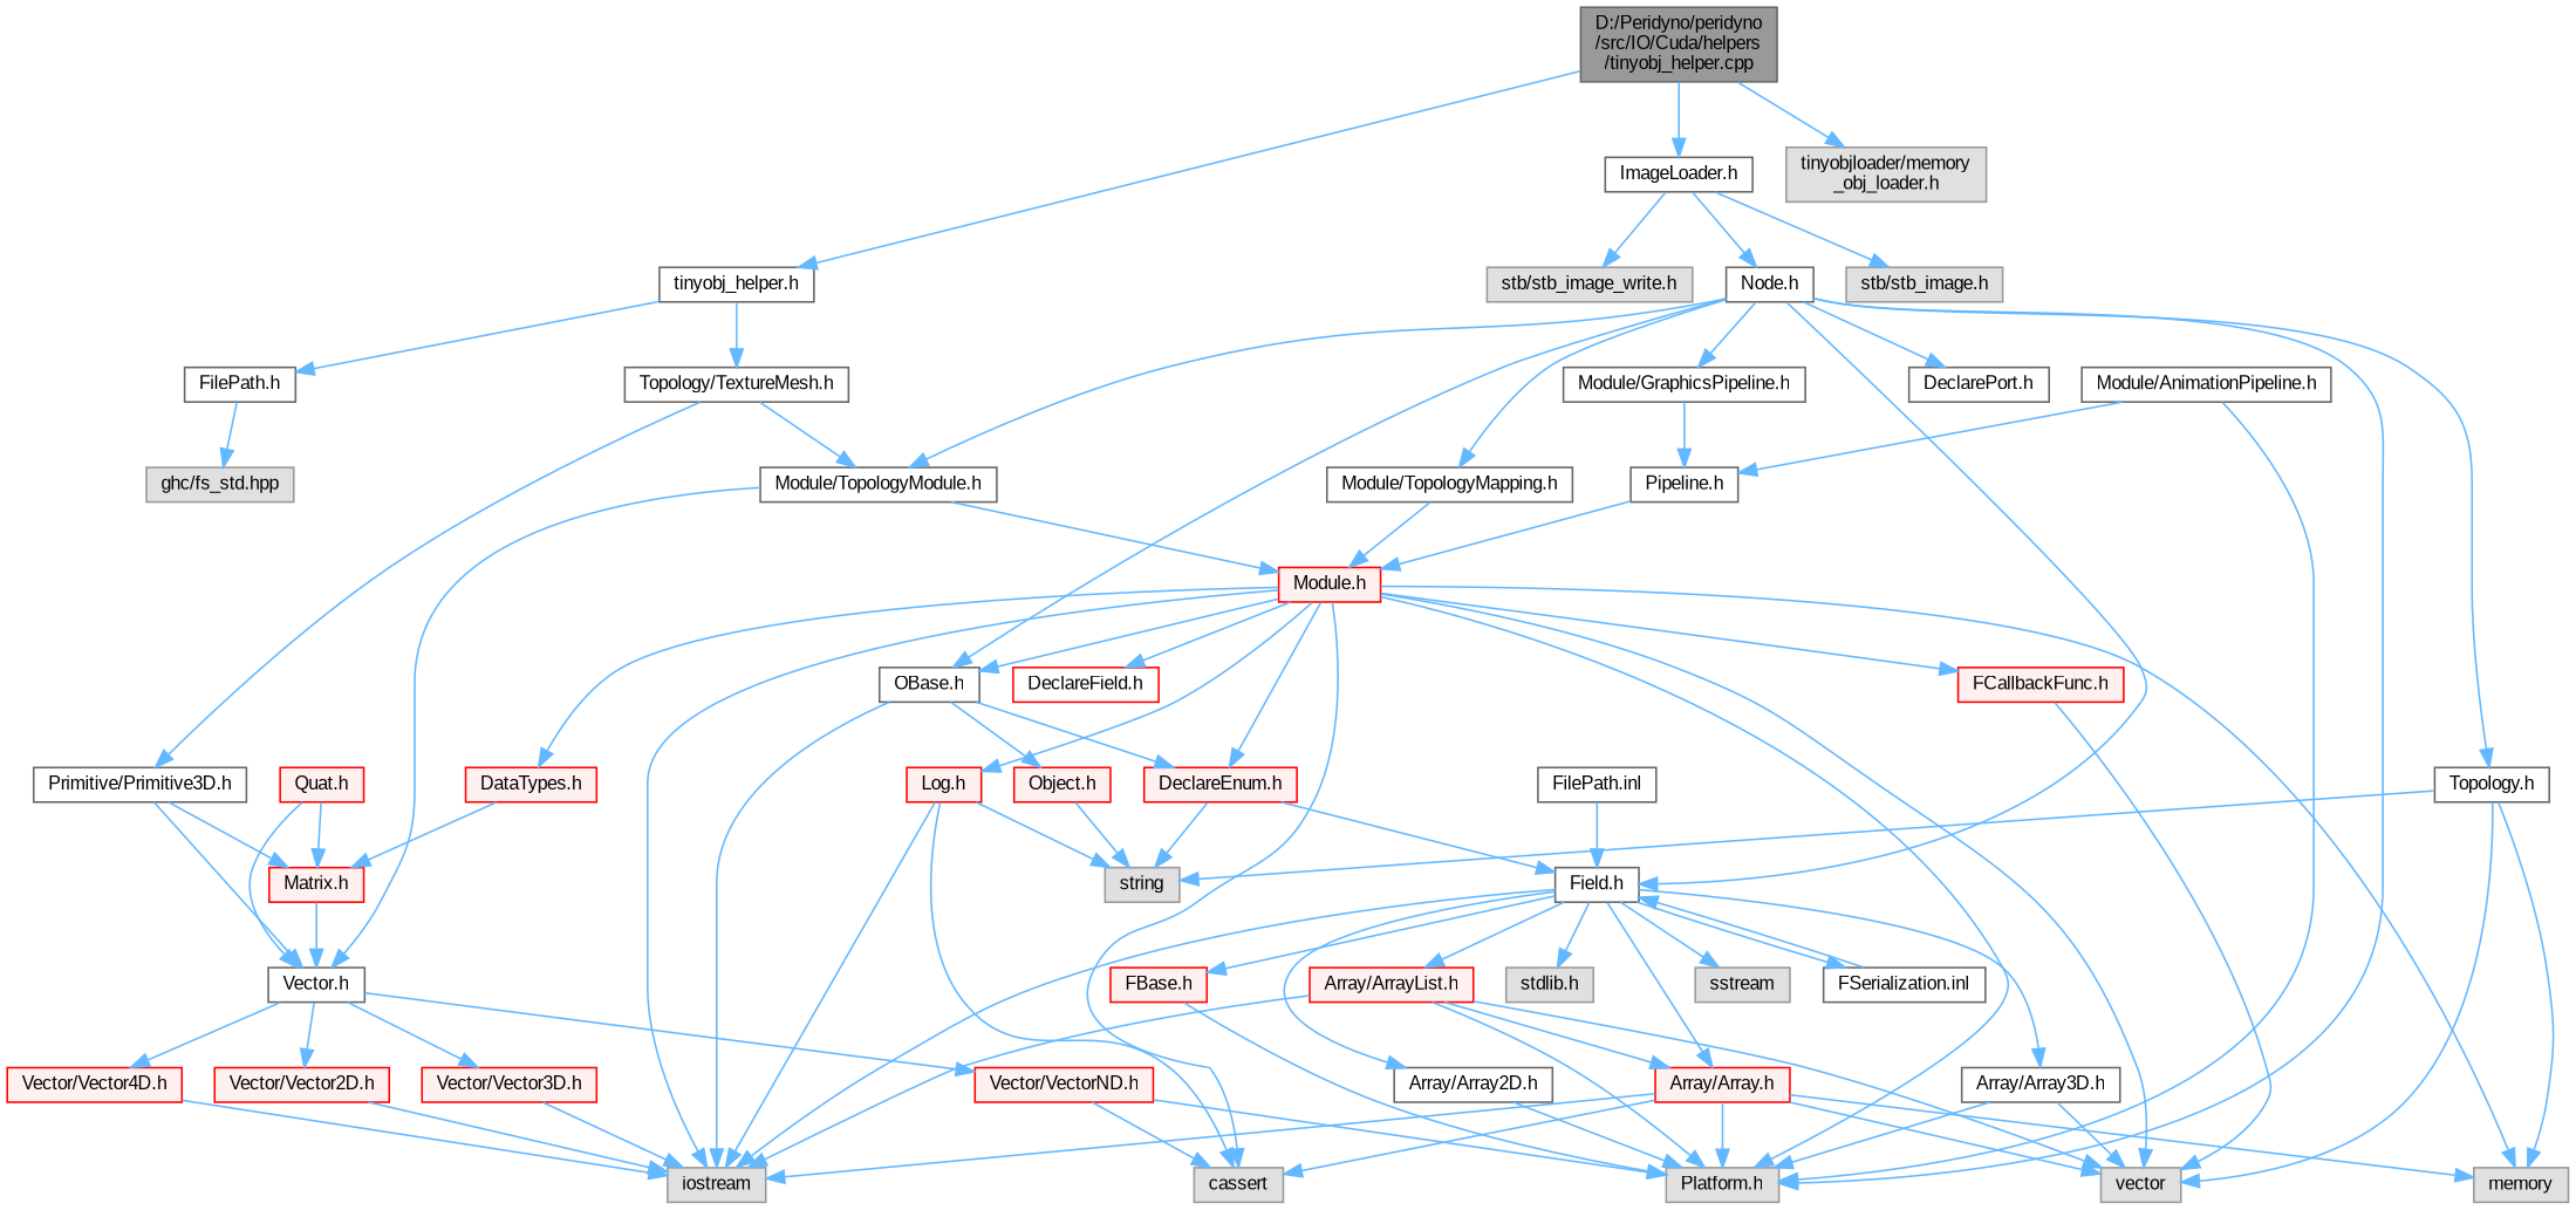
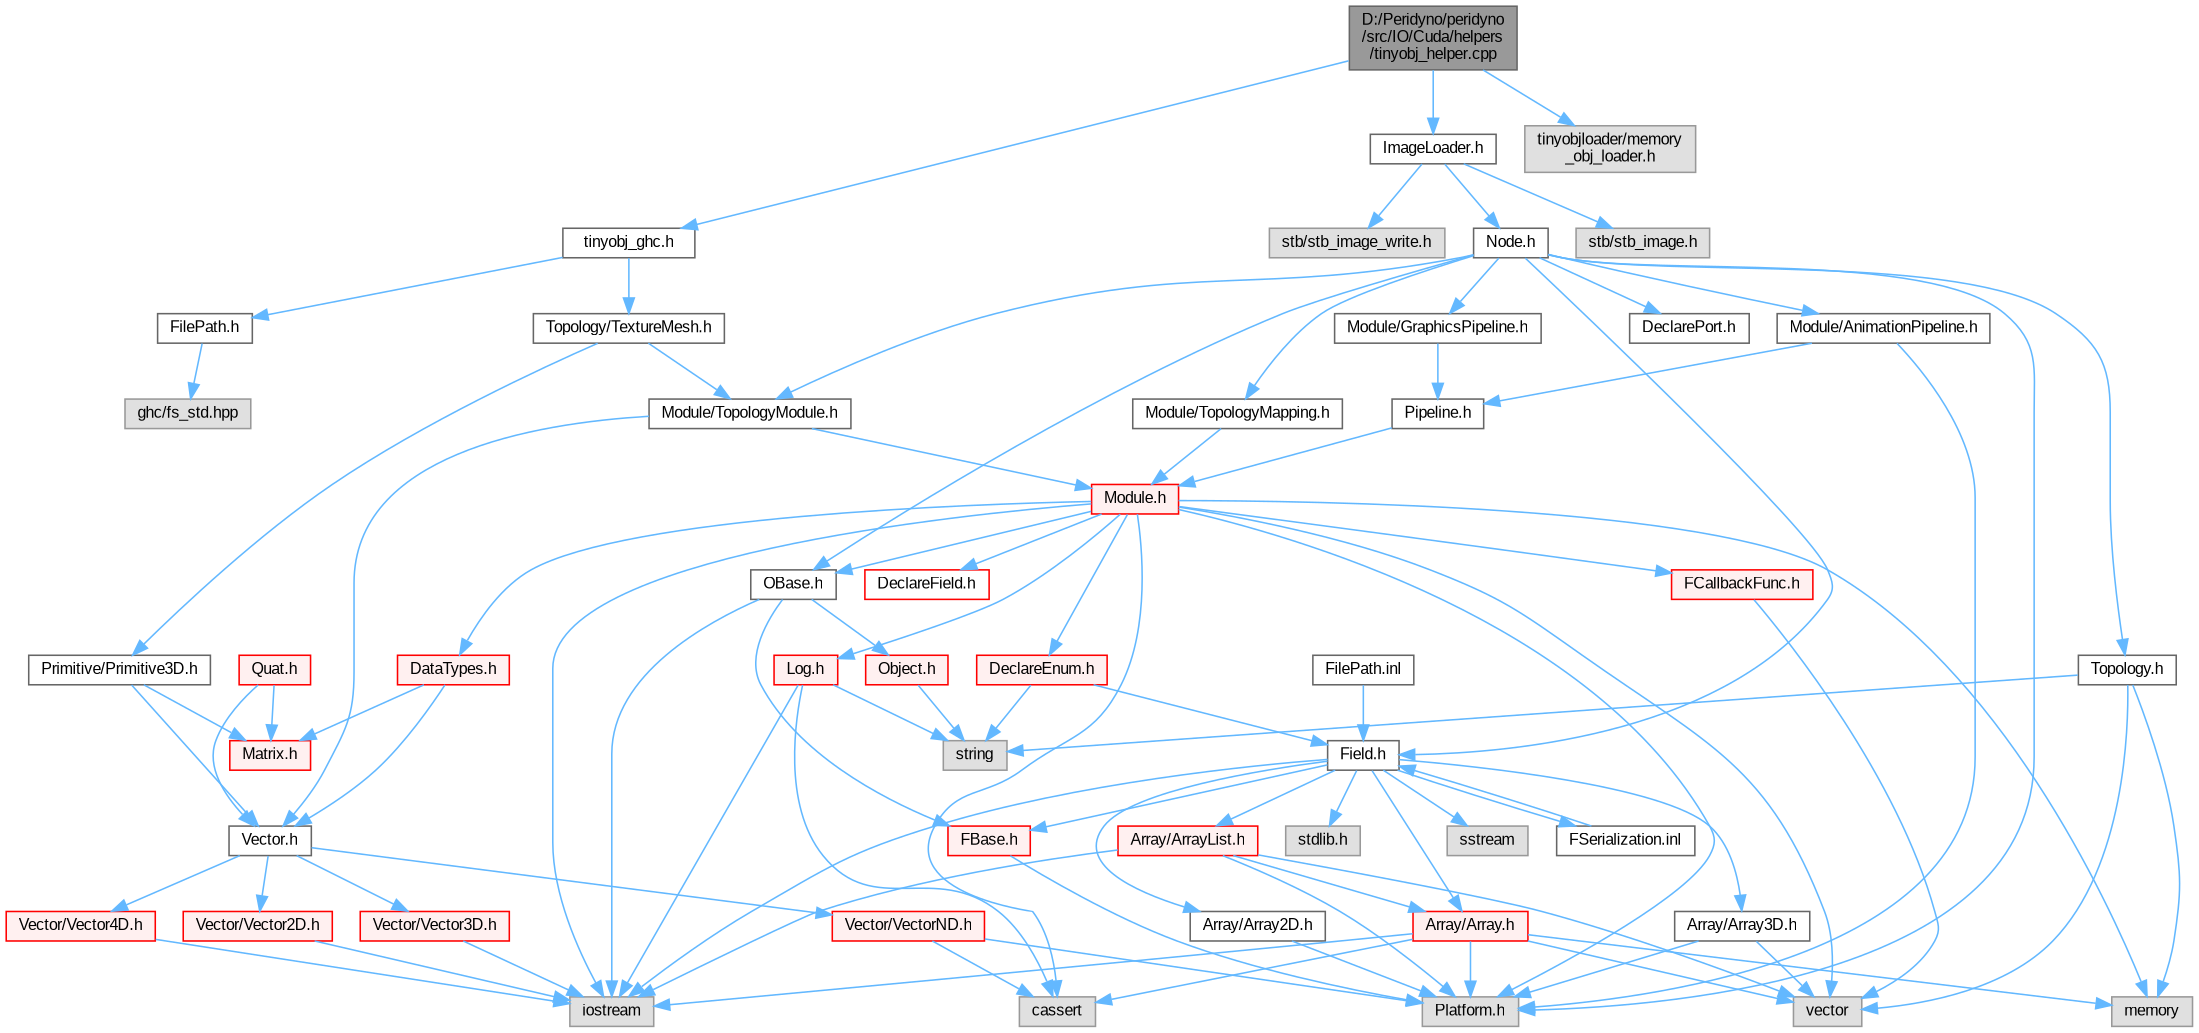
  digraph {
    fontname="Liberation Sans"
    node [color=grey40 fillcolor=white fontname="Liberation Sans" fontsize=10 shape=box style=filled]
    edge [color=steelblue1 fontname="Liberation Sans" fontsize=10 labelfontname=Helvetica labelfontsize=10 style=solid]
    n1 [color=gray40 fillcolor=grey60 fontcolor=black height=0.2 label="D:/Peridyno/peridyno\l/src/IO/Cuda/helpers\l/tinyobj_helper.cpp" width=0.4]
-   n2 [height=0.2 label="tinyobj_helper.h" width=0.4]
+   n2 [height=0.2 label="tinyobj_ghc.h" width=0.4]
    n3 [height=0.2 label="ImageLoader.h" width=0.4]
    n4 [color=grey60 fillcolor="#E0E0E0" height=0.2 label="tinyobjloader/memory\l_obj_loader.h" width=0.4]
    n5 [height=0.2 label="Topology/TextureMesh.h" width=0.4]
    n6 [height=0.2 label="FilePath.h" width=0.4]
    n7 [color=grey60 fillcolor="#E0E0E0" height=0.2 label="stb/stb_image.h" width=0.4]
    n8 [color=grey60 fillcolor="#E0E0E0" height=0.2 label="stb/stb_image_write.h" width=0.4]
    n9 [height=0.2 label="Node.h" width=0.4]
    n10 [height=0.2 label="Module/TopologyModule.h" width=0.4]
    n11 [height=0.2 label="Primitive/Primitive3D.h" width=0.4]
    n12 [color=grey60 fillcolor="#E0E0E0" height=0.2 label="ghc/fs_std.hpp" width=0.4]
    n13 [height=0.2 label="Vector.h" width=0.4]
    n14 [color=red fillcolor="#FFF0F0" height=0.2 label="Module.h" width=0.4]
    n15 [color=red fillcolor="#FFF0F0" height=0.2 label="Matrix.h" width=0.4]
    n16 [color=red fillcolor="#FFF0F0" height=0.2 label="Vector/Vector2D.h" width=0.4]
    n17 [color=red fillcolor="#FFF0F0" height=0.2 label="Vector/Vector3D.h" width=0.4]
    n18 [color=red fillcolor="#FFF0F0" height=0.2 label="Vector/Vector4D.h" width=0.4]
    n19 [color=red fillcolor="#FFF0F0" height=0.2 label="Vector/VectorND.h" width=0.4]
    n20 [color=grey60 fillcolor="#E0E0E0" height=0.2 label=iostream width=0.4]
    n21 [color=grey60 fillcolor="#E0E0E0" height=0.2 label=cassert width=0.4]
    n22 [color=grey60 fillcolor="#E0E0E0" height=0.2 label="Platform.h" width=0.4]
    n23 [color=grey60 fillcolor="#E0E0E0" height=0.2 label=memory width=0.4]
    n24 [color=grey60 fillcolor="#E0E0E0" height=0.2 label=vector width=0.4]
    n25 [height=0.2 label="OBase.h" width=0.4]
    n26 [color=red fillcolor="#FFF0F0" height=0.2 label="Log.h" width=0.4]
    n27 [color=red fillcolor="#FFF0F0" height=0.2 label="DataTypes.h" width=0.4]
    n28 [color=red fillcolor="#FFF0F0" height=0.2 label="DeclareEnum.h" width=0.4]
    n29 [color=red height=0.2 label="DeclareField.h" width=0.4]
    n30 [color=red fillcolor="#FFF0F0" height=0.2 label="FCallbackFunc.h" width=0.4]
    n31 [color=red fillcolor="#FFF0F0" height=0.2 label="FBase.h" width=0.4]
    n32 [color=red fillcolor="#FFF0F0" height=0.2 label="Object.h" width=0.4]
    n33 [color=grey60 fillcolor="#E0E0E0" height=0.2 label=string width=0.4]
    n34 [height=0.2 label="Field.h" width=0.4]
    n35 [color=grey60 fillcolor="#E0E0E0" height=0.2 label="stdlib.h" width=0.4]
    n36 [color=grey60 fillcolor="#E0E0E0" height=0.2 label=sstream width=0.4]
    n37 [color=red fillcolor="#FFF0F0" height=0.2 label="Array/Array.h" width=0.4]
    n38 [height=0.2 label="Array/Array2D.h" width=0.4]
    n39 [height=0.2 label="Array/Array3D.h" width=0.4]
    n40 [color=red fillcolor="#FFF0F0" height=0.2 label="Array/ArrayList.h" width=0.4]
    n41 [height=0.2 label="FSerialization.inl" width=0.4]
    n42 [color=red fillcolor="#FFF0F0" height=0.2 label="Quat.h" width=0.4]
    n43 [height=0.2 label="FilePath.inl" width=0.4]
    n44 [height=0.2 label="DeclarePort.h" width=0.4]
    n45 [height=0.2 label="Topology.h" width=0.4]
    n46 [height=0.2 label="Module/TopologyMapping.h" width=0.4]
    n47 [height=0.2 label="Module/AnimationPipeline.h" width=0.4]
    n48 [height=0.2 label="Module/GraphicsPipeline.h" width=0.4]
    n49 [height=0.2 label="Pipeline.h" width=0.4]
    n1 -> n2
    n1 -> n3
    n1 -> n4
    n2 -> n5
    n2 -> n6
    n3 -> n7
    n3 -> n8
    n3 -> n9
    n5 -> n10
    n5 -> n11
    n6 -> n12
    n9 -> n10
    n9 -> n22
    n9 -> n25
    n9 -> n34
    n9 -> n44
    n9 -> n45
    n9 -> n46
+   n9 -> n47
    n9 -> n48
    n10 -> n13
    n10 -> n14
    n11 -> n13
    n11 -> n15
    n13 -> n16
    n13 -> n17
    n13 -> n18
    n13 -> n19
    n14 -> n20
    n14 -> n21
    n14 -> n22
    n14 -> n23
    n14 -> n24
    n14 -> n25
    n14 -> n26
    n14 -> n27
    n14 -> n28
    n14 -> n29
    n14 -> n30
    n16 -> n20
    n17 -> n20
    n18 -> n20
    n19 -> n21
    n19 -> n22
    n25 -> n20
-   n25 -> n28
+   n25 -> n31
    n25 -> n32
    n26 -> n20
    n26 -> n21
    n26 -> n33
-   n15 -> n13
+   n27 -> n13
    n27 -> n15
    n28 -> n33
    n28 -> n34
    n30 -> n24
    n31 -> n22
    n32 -> n33
    n34 -> n20
    n34 -> n31
    n34 -> n35
    n34 -> n36
    n34 -> n37
    n34 -> n38
    n34 -> n39
    n34 -> n40
    n34 -> n41
    n37 -> n20
    n37 -> n21
    n37 -> n22
    n37 -> n23
    n37 -> n24
    n38 -> n22
    n39 -> n22
    n39 -> n24
    n40 -> n20
    n40 -> n22
    n40 -> n24
    n40 -> n37
    n41 -> n34
    n42 -> n13
    n42 -> n15
    n43 -> n34
    n45 -> n23
    n45 -> n24
    n45 -> n33
    n46 -> n14
    n47 -> n22
    n47 -> n49
    n48 -> n49
    n49 -> n14
  }
